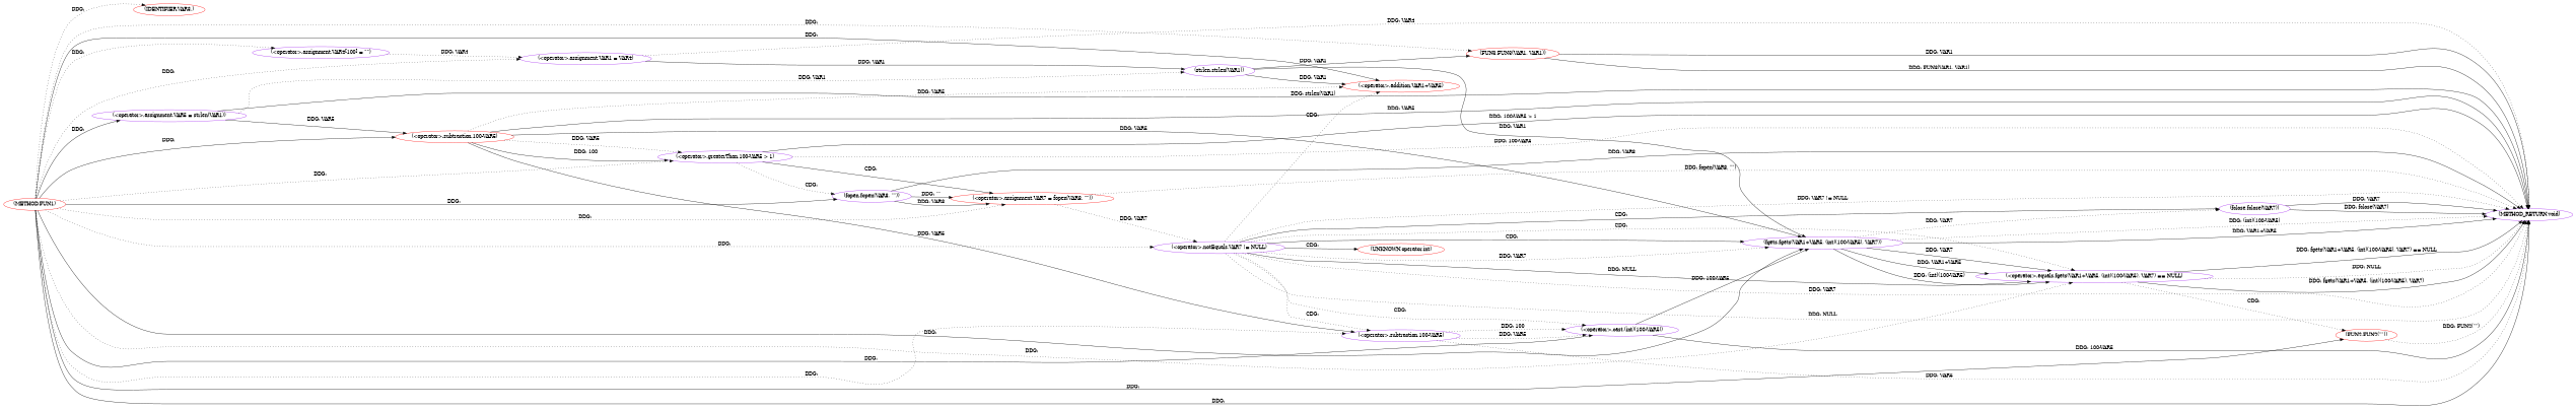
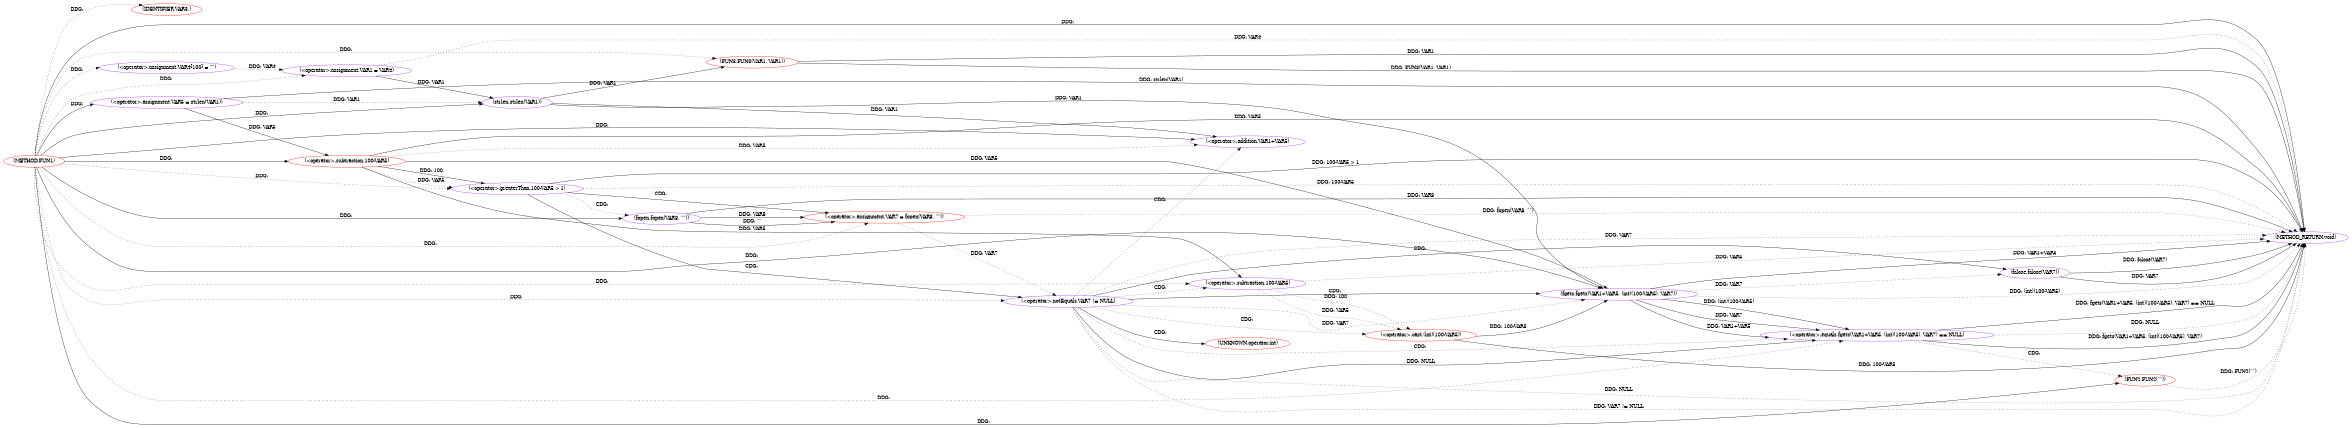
  digraph {
    rankdir=LR
    node [color=purple]
    edge [style=solid]
    n1 [color=red label="(METHOD,FUN1)"]
    n2 [color=red label="(IDENTIFIER,VAR3,)"]
    n3 [label="(<operator>.assignment,VAR4[100] = \"\")"]
    n4 [label="(<operator>.assignment,VAR1 = VAR4)"]
    n5 [label="(<operator>.assignment,VAR5 = strlen(VAR1))"]
    n6 [label="(strlen,strlen(VAR1))"]
    n7 [label="(<operator>.greaterThan,100-VAR5 > 1)"]
    n8 [color=red label="(<operator>.subtraction,100-VAR5)"]
    n9 [color=red label="(<operator>.assignment,VAR7 = fopen(VAR8, \"\"))"]
    n10 [label="(fopen,fopen(VAR8, \"\"))"]
    n11 [label="(<operator>.notEquals,VAR7 != NULL)"]
    n12 [label="(<operator>.equals,fgets(VAR1+VAR5, (int)(100-VAR5), VAR7) == NULL)"]
    n13 [label="(fgets,fgets(VAR1+VAR5, (int)(100-VAR5), VAR7))"]
-   n14 [color=red label="(<operator>.addition,VAR1+VAR5)"]
+   n14 [label="(<operator>.addition,VAR1+VAR5)"]
    n15 [label="(<operator>.subtraction,100-VAR5)"]
    n16 [color=red label="(FUN2,FUN2(\"\"))"]
    n17 [color=red label="(FUN3,FUN3(VAR1, VAR1))"]
    n18 [label="(METHOD_RETURN,void)"]
    n19 [label="(fclose,fclose(VAR7))"]
-   n20 [label="(<operator>.cast,(int)(100-VAR5))"]
+   n20 [color=red label="(<operator>.cast,(int)(100-VAR5))"]
    n21 [color=red label="(UNKNOWN,operator,int)"]
    n1 -> n2 [label="DDG: " style=dotted]
    n1 -> n3 [label="DDG: " style=dotted]
    n1 -> n4 [label="DDG: " style=dotted]
    n1 -> n5 [label="DDG: "]
-   n1 -> n20 [label="DDG: "]
+   n1 -> n6 [label="DDG: "]
    n1 -> n7 [label="DDG: " style=dotted]
    n1 -> n8 [label="DDG: "]
    n1 -> n9 [label="DDG: " style=dotted]
    n1 -> n10 [label="DDG: "]
    n1 -> n11 [label="DDG: " style=dotted]
    n1 -> n12 [label="DDG: " style=dotted]
    n1 -> n13 [label="DDG: "]
    n1 -> n14 [label="DDG: "]
    n1 -> n15 [label="DDG: " style=dotted]
    n1 -> n16 [label="DDG: "]
    n1 -> n17 [label="DDG: " style=dotted]
    n1 -> n18 [label="DDG: "]
    n3 -> n4 [label="DDG: VAR4" style=dotted]
    n4 -> n6 [label="DDG: VAR1"]
    n4 -> n18 [label="DDG: VAR4" style=dotted]
    n5 -> n6 [label="DDG: VAR1" style=dotted]
    n5 -> n8 [label="DDG: VAR5"]
    n5 -> n18 [label="DDG: strlen(VAR1)"]
    n6 -> n13 [label="DDG: VAR1"]
    n6 -> n14 [label="DDG: VAR1"]
    n6 -> n17 [label="DDG: VAR1"]
    n7 -> n9 [label="CDG: "]
    n7 -> n10 [label="CDG: " style=dotted]
+   n7 -> n11 [label="CDG: "]
    n7 -> n18 [label="DDG: 100-VAR5 > 1"]
    n7 -> n18 [label="DDG: 100-VAR5" style=dotted]
    n8 -> n7 [label="DDG: 100"]
    n8 -> n7 [label="DDG: VAR5" style=dotted]
    n8 -> n13 [label="DDG: VAR5"]
    n8 -> n14 [label="DDG: VAR5" style=dotted]
    n8 -> n15 [label="DDG: VAR5"]
    n8 -> n18 [label="DDG: VAR5"]
    n9 -> n11 [label="DDG: VAR7" style=dotted]
    n9 -> n18 [label="DDG: fopen(VAR8, \"\")" style=dotted]
    n10 -> n9 [label="DDG: VAR8"]
    n10 -> n9 [label="DDG: \"\""]
    n10 -> n18 [label="DDG: VAR8"]
    n11 -> n12 [label="DDG: NULL"]
    n11 -> n12 [label="CDG: " style=dotted]
    n11 -> n13 [label="DDG: VAR7" style=dotted]
    n11 -> n13 [label="CDG: "]
    n11 -> n14 [label="CDG: " style=dotted]
    n11 -> n15 [label="CDG: " style=dotted]
    n11 -> n18 [label="DDG: NULL" style=dotted]
    n11 -> n18 [label="DDG: VAR7 != NULL" style=dotted]
    n11 -> n18 [label="DDG: VAR7" style=dotted]
    n11 -> n19 [label="CDG: "]
    n11 -> n20 [label="CDG: " style=dotted]
    n11 -> n21 [label="CDG: "]
    n12 -> n16 [label="CDG: " style=dotted]
    n12 -> n18 [label="DDG: NULL" style=dotted]
    n12 -> n18 [label="DDG: fgets(VAR1+VAR5, (int)(100-VAR5), VAR7)"]
    n12 -> n18 [label="DDG: fgets(VAR1+VAR5, (int)(100-VAR5), VAR7) == NULL"]
    n13 -> n12 [label="DDG: VAR1+VAR5"]
    n13 -> n12 [label="DDG: (int)(100-VAR5)"]
    n13 -> n12 [label="DDG: VAR7"]
    n13 -> n18 [label="DDG: (int)(100-VAR5)" style=dotted]
    n13 -> n18 [label="DDG: VAR1+VAR5"]
    n13 -> n19 [label="DDG: VAR7" style=dotted]
    n15 -> n18 [label="DDG: VAR5" style=dotted]
    n15 -> n20 [label="DDG: 100" style=dotted]
    n15 -> n20 [label="DDG: VAR5" style=dotted]
    n16 -> n18 [label="DDG: FUN2(\"\")" style=dotted]
    n17 -> n18 [label="DDG: VAR1"]
    n17 -> n18 [label="DDG: FUN3(VAR1, VAR1)"]
    n19 -> n18 [label="DDG: fclose(VAR7)"]
    n19 -> n18 [label="DDG: VAR7"]
    n20 -> n13 [label="DDG: 100-VAR5"]
    n20 -> n18 [label="DDG: 100-VAR5"]
  }
